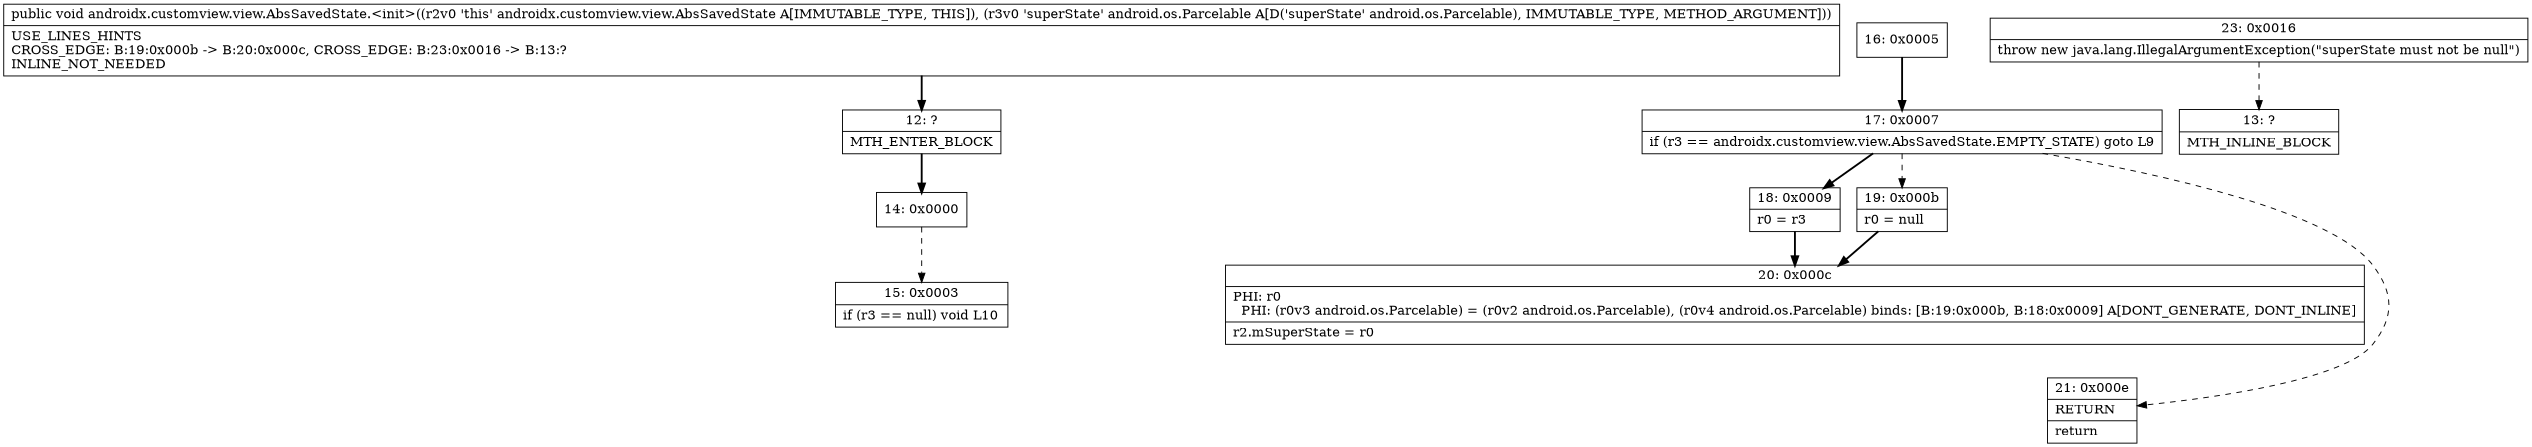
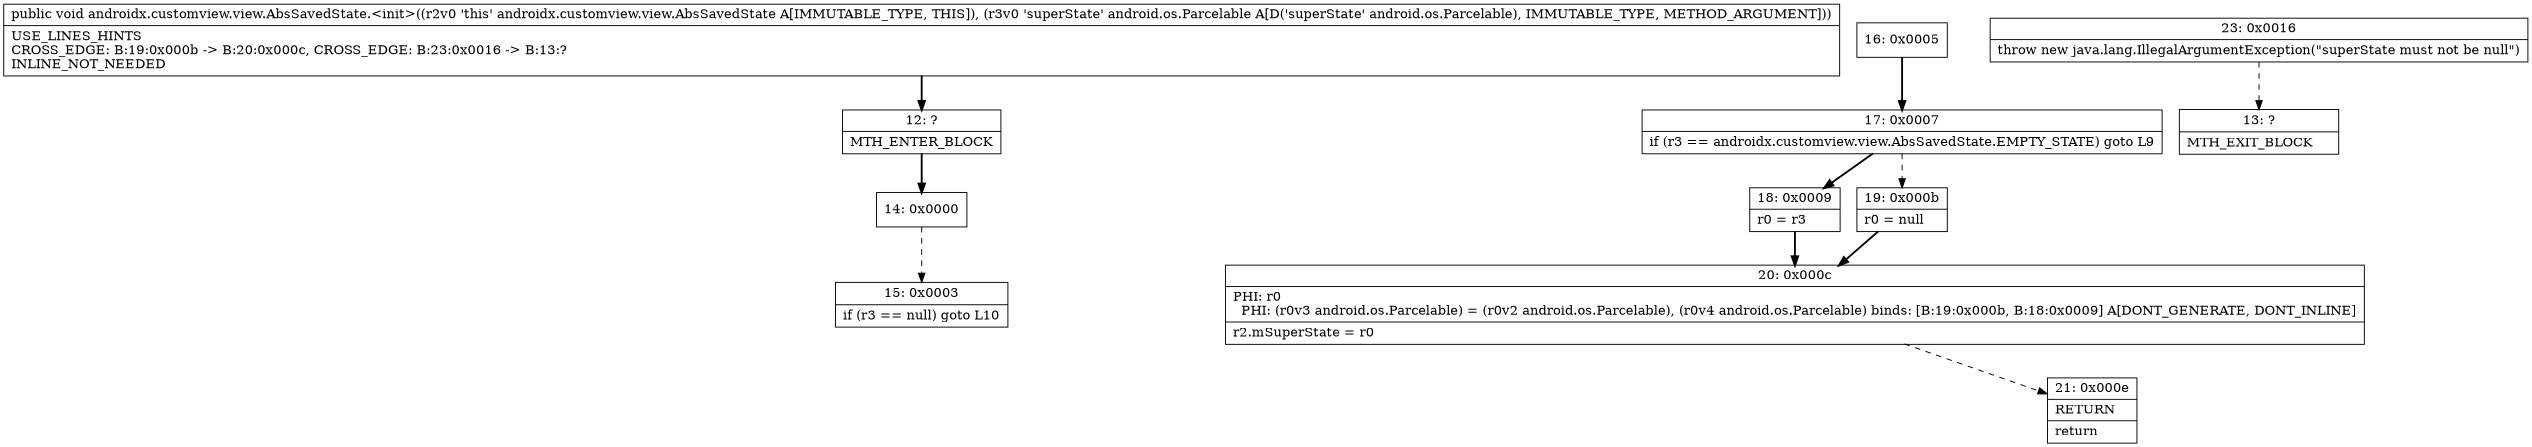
  digraph {
    node [shape=record]
    edge [style=bold]
    n1 [label="{12\:\ ?|MTH_ENTER_BLOCK\l}"]
    n2 [label="{14\:\ 0x0000}"]
-   n3 [label="{15\:\ 0x0003|if (r3 == null) void L10\l}"]
+   n3 [label="{15\:\ 0x0003|if (r3 == null) goto L10\l}"]
    n4 [label="{16\:\ 0x0005}"]
    n5 [label="{17\:\ 0x0007|if (r3 == androidx.customview.view.AbsSavedState.EMPTY_STATE) goto L9\l}"]
    n6 [label="{18\:\ 0x0009|r0 = r3\l}"]
    n7 [label="{19\:\ 0x000b|r0 = null\l}"]
    n8 [label="{20\:\ 0x000c|PHI: r0 \l  PHI: (r0v3 android.os.Parcelable) = (r0v2 android.os.Parcelable), (r0v4 android.os.Parcelable) binds: [B:19:0x000b, B:18:0x0009] A[DONT_GENERATE, DONT_INLINE]\l|r2.mSuperState = r0\l}"]
    n9 [label="{21\:\ 0x000e|RETURN\l|return\l}"]
-   n10 [label="{13\:\ ?|MTH_INLINE_BLOCK\l}"]
+   n10 [label="{13\:\ ?|MTH_EXIT_BLOCK\l}"]
    n11 [label="{23\:\ 0x0016|throw new java.lang.IllegalArgumentException(\"superState must not be null\")\l}"]
    n12 [label="{public void androidx.customview.view.AbsSavedState.\<init\>((r2v0 'this' androidx.customview.view.AbsSavedState A[IMMUTABLE_TYPE, THIS]), (r3v0 'superState' android.os.Parcelable A[D('superState' android.os.Parcelable), IMMUTABLE_TYPE, METHOD_ARGUMENT]))  | USE_LINES_HINTS\lCROSS_EDGE: B:19:0x000b \-\> B:20:0x000c, CROSS_EDGE: B:23:0x0016 \-\> B:13:?\lINLINE_NOT_NEEDED\l}"]
    n1 -> n2
    n2 -> n3 [style=dashed]
    n4 -> n5
    n5 -> n6
    n5 -> n7 [style=dashed]
    n6 -> n8
    n7 -> n8
-   n5 -> n9 [style=dashed]
+   n8 -> n9 [style=dashed]
    n11 -> n10 [style=dashed]
    n12 -> n1
  }
